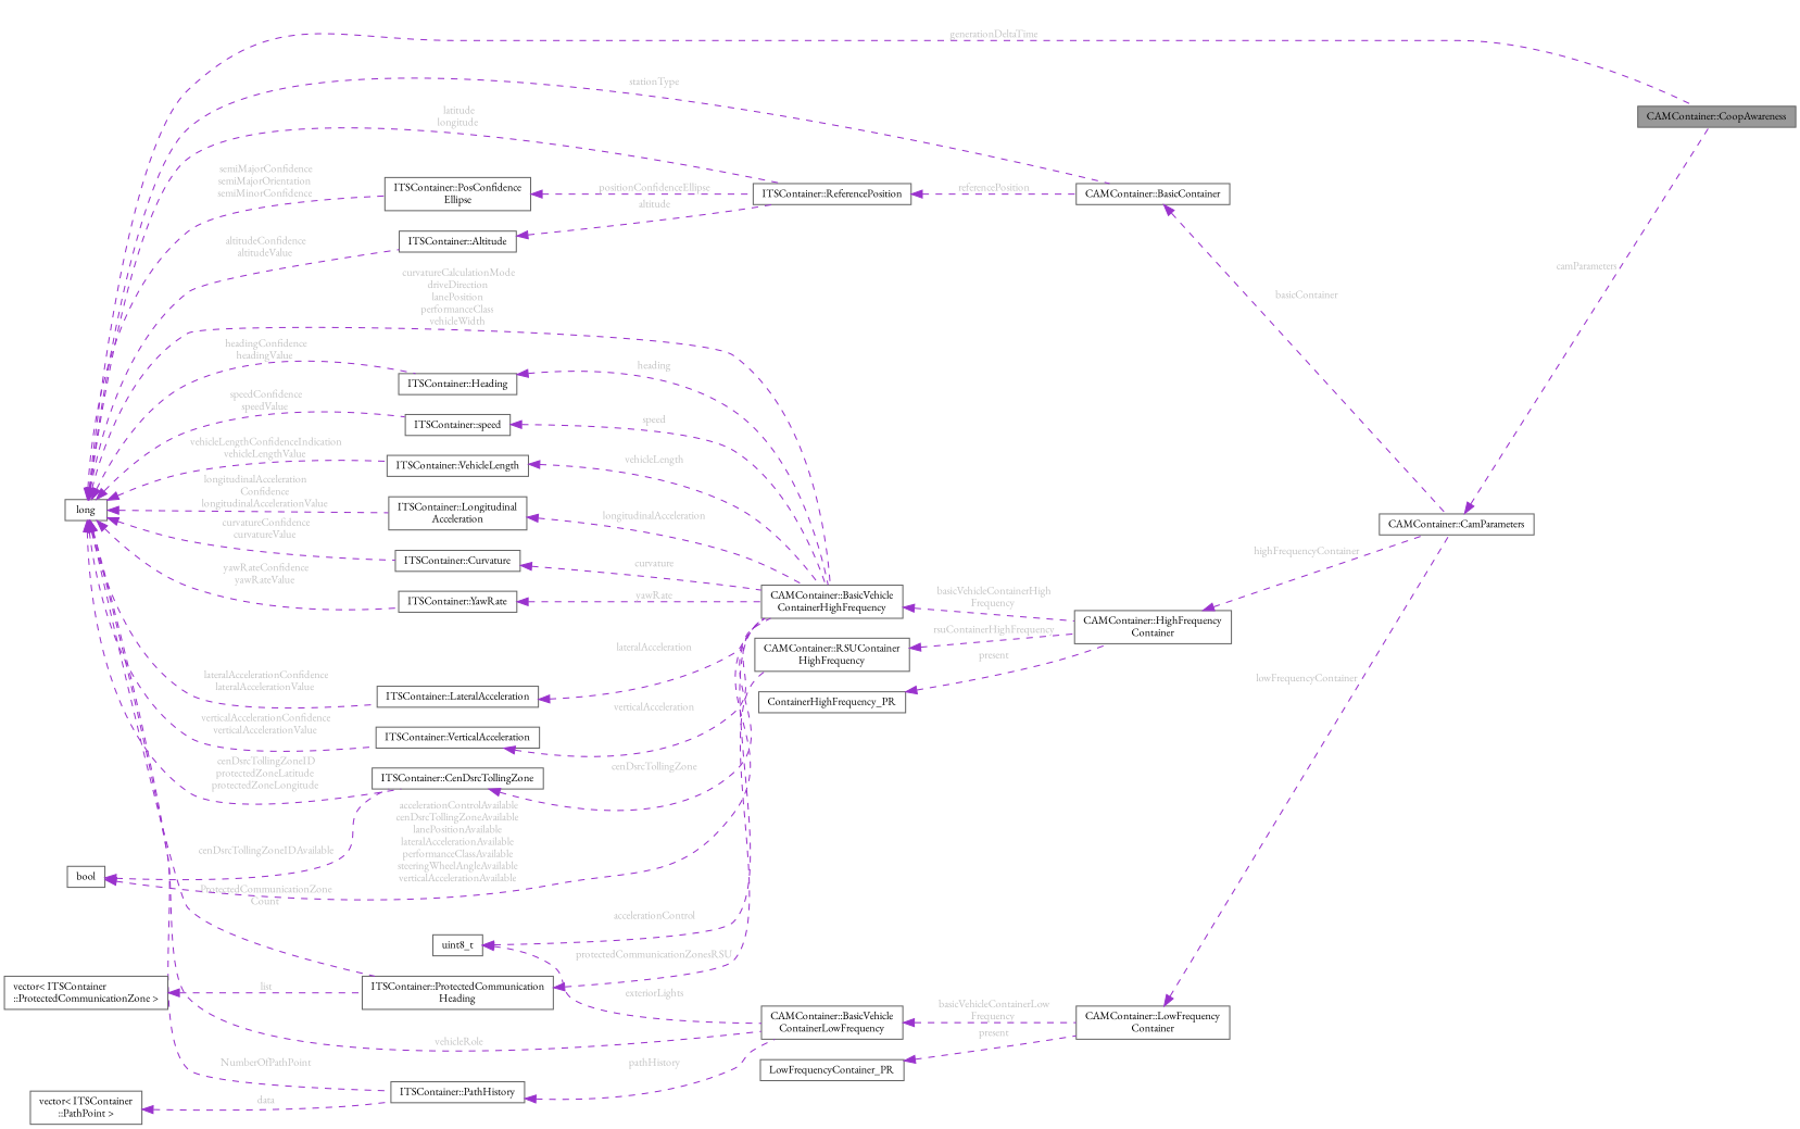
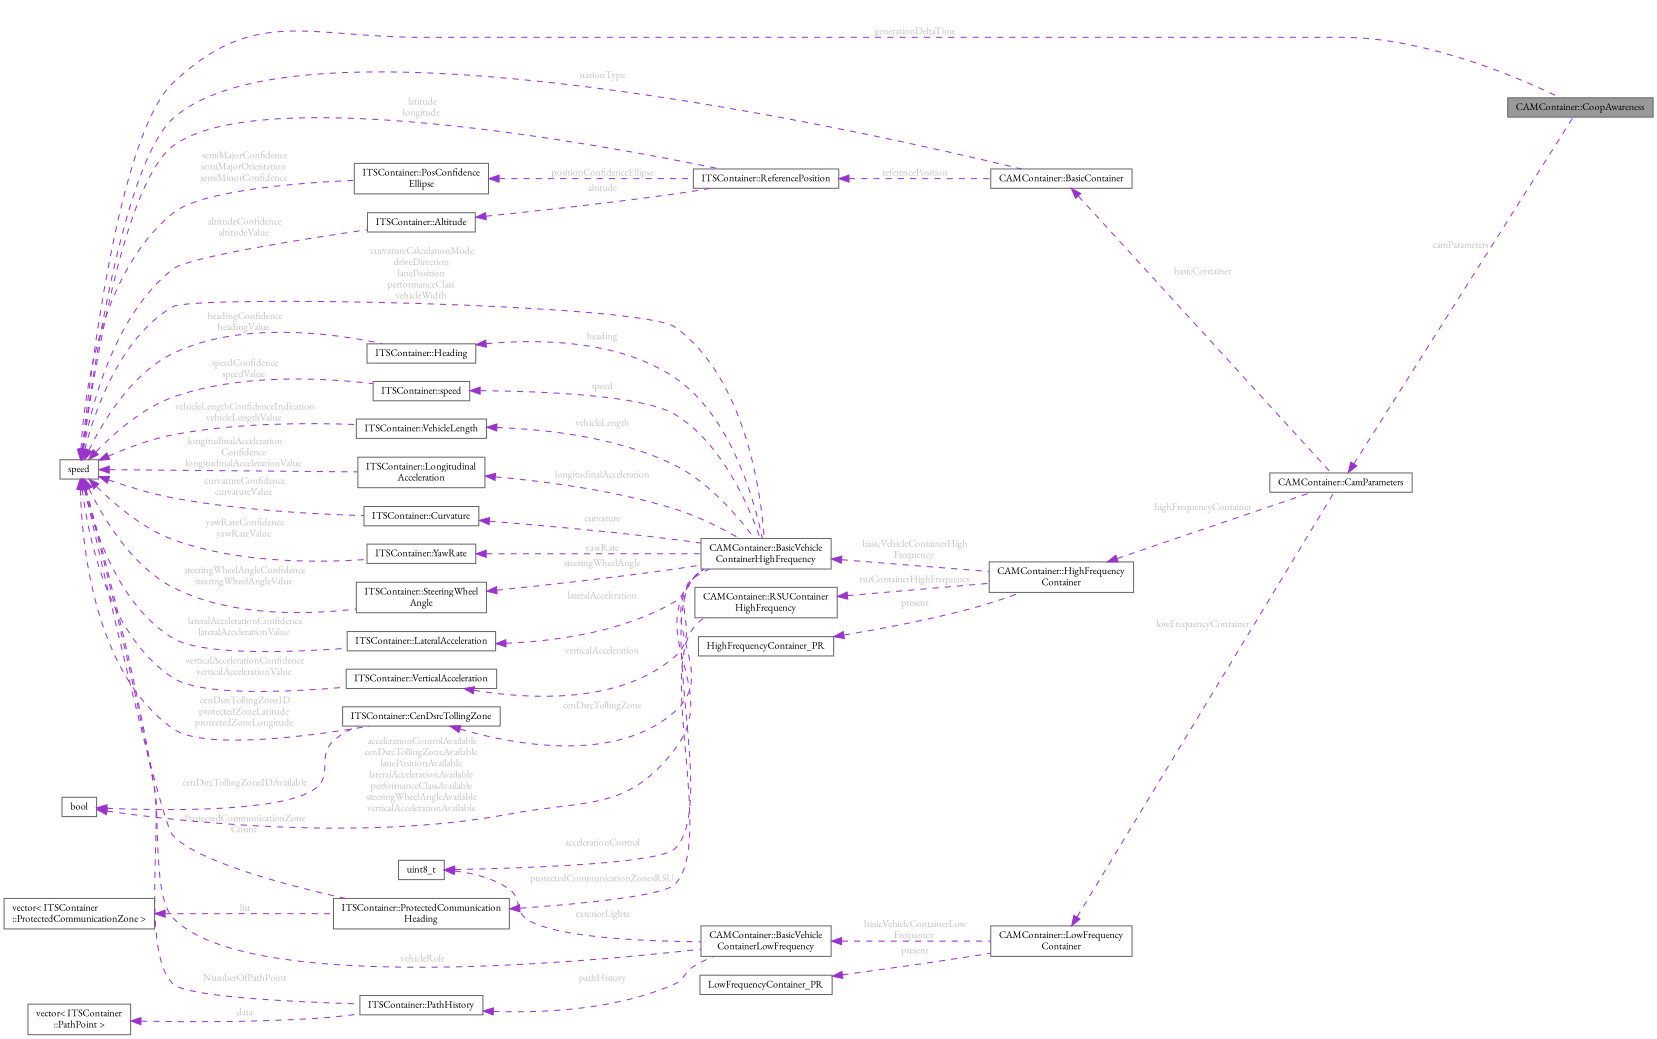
  digraph {
    fontname="EB Garamond"
    rankdir=LR
    node [color=gray40 fillcolor=white fontname="EB Garamond" fontsize=10 shape=box style=filled]
    edge [color=darkorchid3 dir=back fontcolor=grey fontname="EB Garamond" fontsize=10 labelfontname=Helvetica labelfontsize=10 style=dashed]
    n1 [fillcolor=grey60 fontcolor=black height=0.2 label="CAMContainer::CoopAwareness" width=0.4]
-   n2 [height=0.2 label=long width=0.4]
+   n2 [height=0.2 label=speed width=0.4]
    n3 [height=0.2 label="CAMContainer::BasicContainer" width=0.4]
    n4 [height=0.2 label="ITSContainer::ReferencePosition" width=0.4]
    n5 [height=0.2 label="ITSContainer::PosConfidence\lEllipse" width=0.4]
    n6 [height=0.2 label="ITSContainer::Altitude" width=0.4]
    n7 [height=0.2 label="CAMContainer::BasicVehicle\lContainerHighFrequency" width=0.4]
    n8 [height=0.2 label="ITSContainer::Heading" width=0.4]
    n9 [height=0.2 label="ITSContainer::speed" width=0.4]
    n10 [height=0.2 label="ITSContainer::VehicleLength" width=0.4]
    n11 [height=0.2 label="ITSContainer::Longitudinal\lAcceleration" width=0.4]
    n12 [height=0.2 label="ITSContainer::Curvature" width=0.4]
    n13 [height=0.2 label="ITSContainer::YawRate" width=0.4]
+   n14 [height=0.2 label="ITSContainer::SteeringWheel\lAngle" width=0.4]
    n15 [height=0.2 label="ITSContainer::LateralAcceleration" width=0.4]
    n16 [height=0.2 label="ITSContainer::VerticalAcceleration" width=0.4]
    n17 [height=0.2 label="ITSContainer::CenDsrcTollingZone" width=0.4]
    n18 [height=0.2 label="ITSContainer::ProtectedCommunication\lHeading" width=0.4]
    n19 [height=0.2 label="CAMContainer::BasicVehicle\lContainerLowFrequency" width=0.4]
    n20 [height=0.2 label="ITSContainer::PathHistory" width=0.4]
    n21 [height=0.2 label="CAMContainer::CamParameters" width=0.4]
    n22 [height=0.2 label="CAMContainer::HighFrequency\lContainer" width=0.4]
    n23 [height=0.2 label="CAMContainer::RSUContainer\lHighFrequency" width=0.4]
    n24 [height=0.2 label="CAMContainer::LowFrequency\lContainer" width=0.4]
-   n25 [height=0.2 label=ContainerHighFrequency_PR width=0.4]
+   n25 [height=0.2 label=HighFrequencyContainer_PR width=0.4]
    n26 [height=0.2 label=bool width=0.4]
    n27 [height=0.2 label=uint8_t width=0.4]
    n28 [height=0.2 label="vector\< ITSContainer\l::ProtectedCommunicationZone \>" width=0.4]
    n29 [height=0.2 label=LowFrequencyContainer_PR width=0.4]
    n30 [height=0.2 label="vector\< ITSContainer\l::PathPoint \>" width=0.4]
    n2 -> n1 [label=" generationDeltaTime"]
    n2 -> n3 [label=" stationType"]
    n2 -> n4 [label=" latitude\nlongitude"]
    n2 -> n5 [label=" semiMajorConfidence\nsemiMajorOrientation\nsemiMinorConfidence"]
    n2 -> n6 [label=" altitudeConfidence\naltitudeValue"]
    n2 -> n7 [label=" curvatureCalculationMode\ndriveDirection\nlanePosition\nperformanceClass\nvehicleWidth"]
    n2 -> n8 [label=" headingConfidence\nheadingValue"]
    n2 -> n9 [label=" speedConfidence\nspeedValue"]
    n2 -> n10 [label=" vehicleLengthConfidenceIndication\nvehicleLengthValue"]
    n2 -> n11 [label=" longitudinalAcceleration\lConfidence\nlongitudinalAccelerationValue"]
    n2 -> n12 [label=" curvatureConfidence\ncurvatureValue"]
    n2 -> n13 [label=" yawRateConfidence\nyawRateValue"]
+   n2 -> n14 [label=" steeringWheelAngleConfidence\nsteeringWheelAngleValue"]
    n2 -> n15 [label=" lateralAccelerationConfidence\nlateralAccelerationValue"]
    n2 -> n16 [label=" verticalAccelerationConfidence\nverticalAccelerationValue"]
    n2 -> n17 [label=" cenDsrcTollingZoneID\nprotectedZoneLatitude\nprotectedZoneLongitude"]
    n2 -> n18 [label=" ProtectedCommunicationZone\lCount"]
    n2 -> n19 [label=" vehicleRole"]
    n2 -> n20 [label=" NumberOfPathPoint"]
    n3 -> n21 [label=" basicContainer"]
    n4 -> n3 [label=" referencePosition"]
    n5 -> n4 [label=" positionConfidenceEllipse"]
    n6 -> n4 [label=" altitude"]
    n7 -> n22 [label=" basicVehicleContainerHigh\lFrequency"]
    n8 -> n7 [label=" heading"]
    n9 -> n7 [label=" speed"]
    n10 -> n7 [label=" vehicleLength"]
    n11 -> n7 [label=" longitudinalAcceleration"]
    n12 -> n7 [label=" curvature"]
    n13 -> n7 [label=" yawRate"]
+   n14 -> n7 [label=" steeringWheelAngle"]
    n15 -> n7 [label=" lateralAcceleration"]
    n16 -> n7 [label=" verticalAcceleration"]
    n17 -> n7 [label=" cenDsrcTollingZone"]
    n18 -> n23 [label=" protectedCommunicationZonesRSU"]
    n19 -> n24 [label=" basicVehicleContainerLow\lFrequency"]
    n20 -> n19 [label=" pathHistory"]
    n21 -> n1 [label=" camParameters"]
    n22 -> n21 [label=" highFrequencyContainer"]
    n23 -> n22 [label=" rsuContainerHighFrequency"]
    n24 -> n21 [label=" lowFrequencyContainer"]
    n25 -> n22 [label=" present"]
    n26 -> n7 [label=" accelerationControlAvailable\ncenDsrcTollingZoneAvailable\nlanePositionAvailable\nlateralAccelerationAvailable\nperformanceClassAvailable\nsteeringWheelAngleAvailable\nverticalAccelerationAvailable"]
    n26 -> n17 [label=" cenDsrcTollingZoneIDAvailable"]
    n27 -> n7 [label=" accelerationControl"]
    n27 -> n19 [label=" exteriorLights"]
    n28 -> n18 [label=" list"]
    n29 -> n24 [label=" present"]
    n30 -> n20 [label=" data"]
  }
